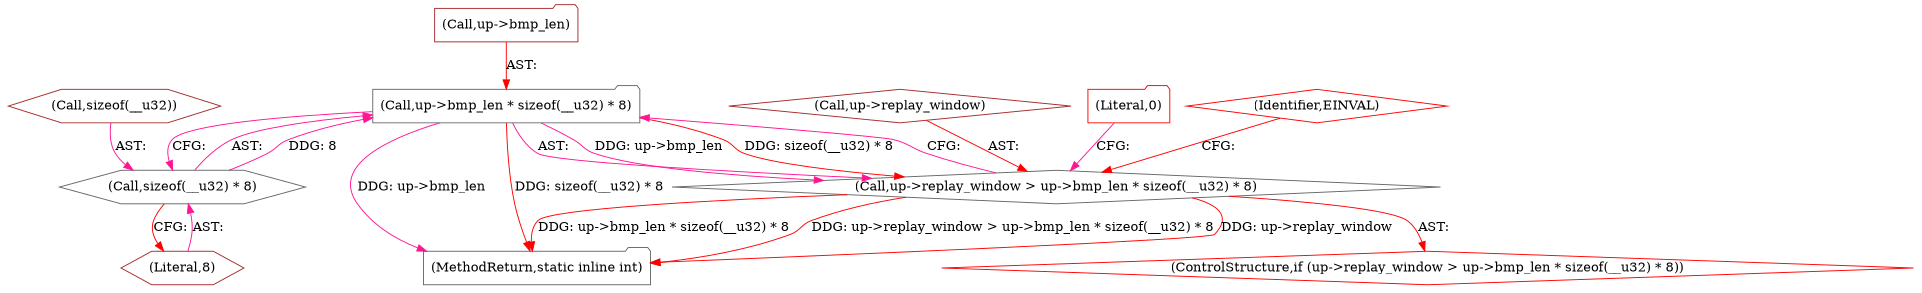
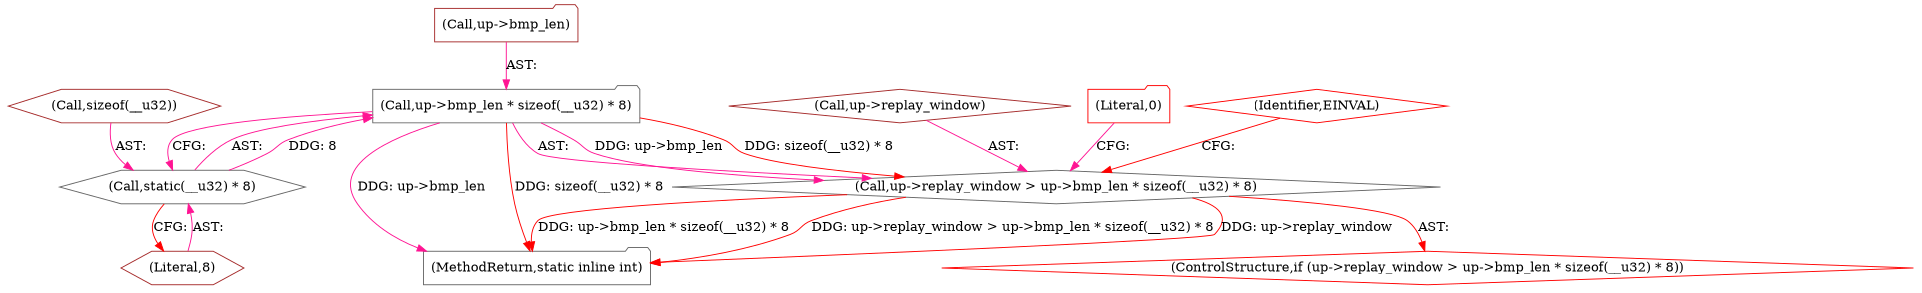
  digraph {
    node [color=gray40 shape=folder]
    edge [color=deeppink]
    n1 [label="(Call,up->bmp_len * sizeof(__u32) * 8)"]
-   n2 [label="(Call,sizeof(__u32) * 8)" shape=hexagon]
+   n2 [label="(Call,static(__u32) * 8)" shape=hexagon]
    n3 [label="(Call,up->replay_window > up->bmp_len * sizeof(__u32) * 8)" shape=diamond]
    n4 [label="(MethodReturn,static inline int)"]
    n5 [color=brown label="(Literal,8)" shape=hexagon]
    n6 [color=red label="(ControlStructure,if (up->replay_window > up->bmp_len * sizeof(__u32) * 8))" shape=diamond]
    n7 [color=brown label="(Call,sizeof(__u32))" shape=hexagon]
    n8 [color=brown label="(Call,up->replay_window)" shape=diamond]
    n9 [color=red label="(Literal,0)"]
    n10 [color=brown label="(Call,up->bmp_len)"]
    n11 [color=red label="(Identifier,EINVAL)" shape=diamond]
    n1 -> n2 [label="CFG: "]
    n1 -> n3 [label="AST: "]
    n1 -> n3 [label="DDG: up->bmp_len"]
    n1 -> n3 [color=red label="DDG: sizeof(__u32) * 8"]
    n1 -> n4 [label="DDG: up->bmp_len"]
    n1 -> n4 [color=red label="DDG: sizeof(__u32) * 8"]
    n2 -> n1 [label="AST: "]
    n2 -> n1 [label="DDG: 8"]
    n2 -> n5 [color=red label="CFG: "]
-   n3 -> n1 [label="CFG: "]
    n3 -> n4 [color=red label="DDG: up->bmp_len * sizeof(__u32) * 8"]
    n3 -> n4 [color=red label="DDG: up->replay_window > up->bmp_len * sizeof(__u32) * 8"]
    n3 -> n4 [color=red label="DDG: up->replay_window"]
    n3 -> n6 [color=red label="AST: "]
    n5 -> n2 [label="AST: "]
    n7 -> n2 [label="AST: "]
-   n8 -> n3 [color=red label="AST: "]
+   n8 -> n3 [label="AST: "]
    n9 -> n3 [label="CFG: "]
-   n10 -> n1 [color=red label="AST: "]
+   n10 -> n1 [label="AST: "]
    n11 -> n3 [color=red label="CFG: "]
  }
